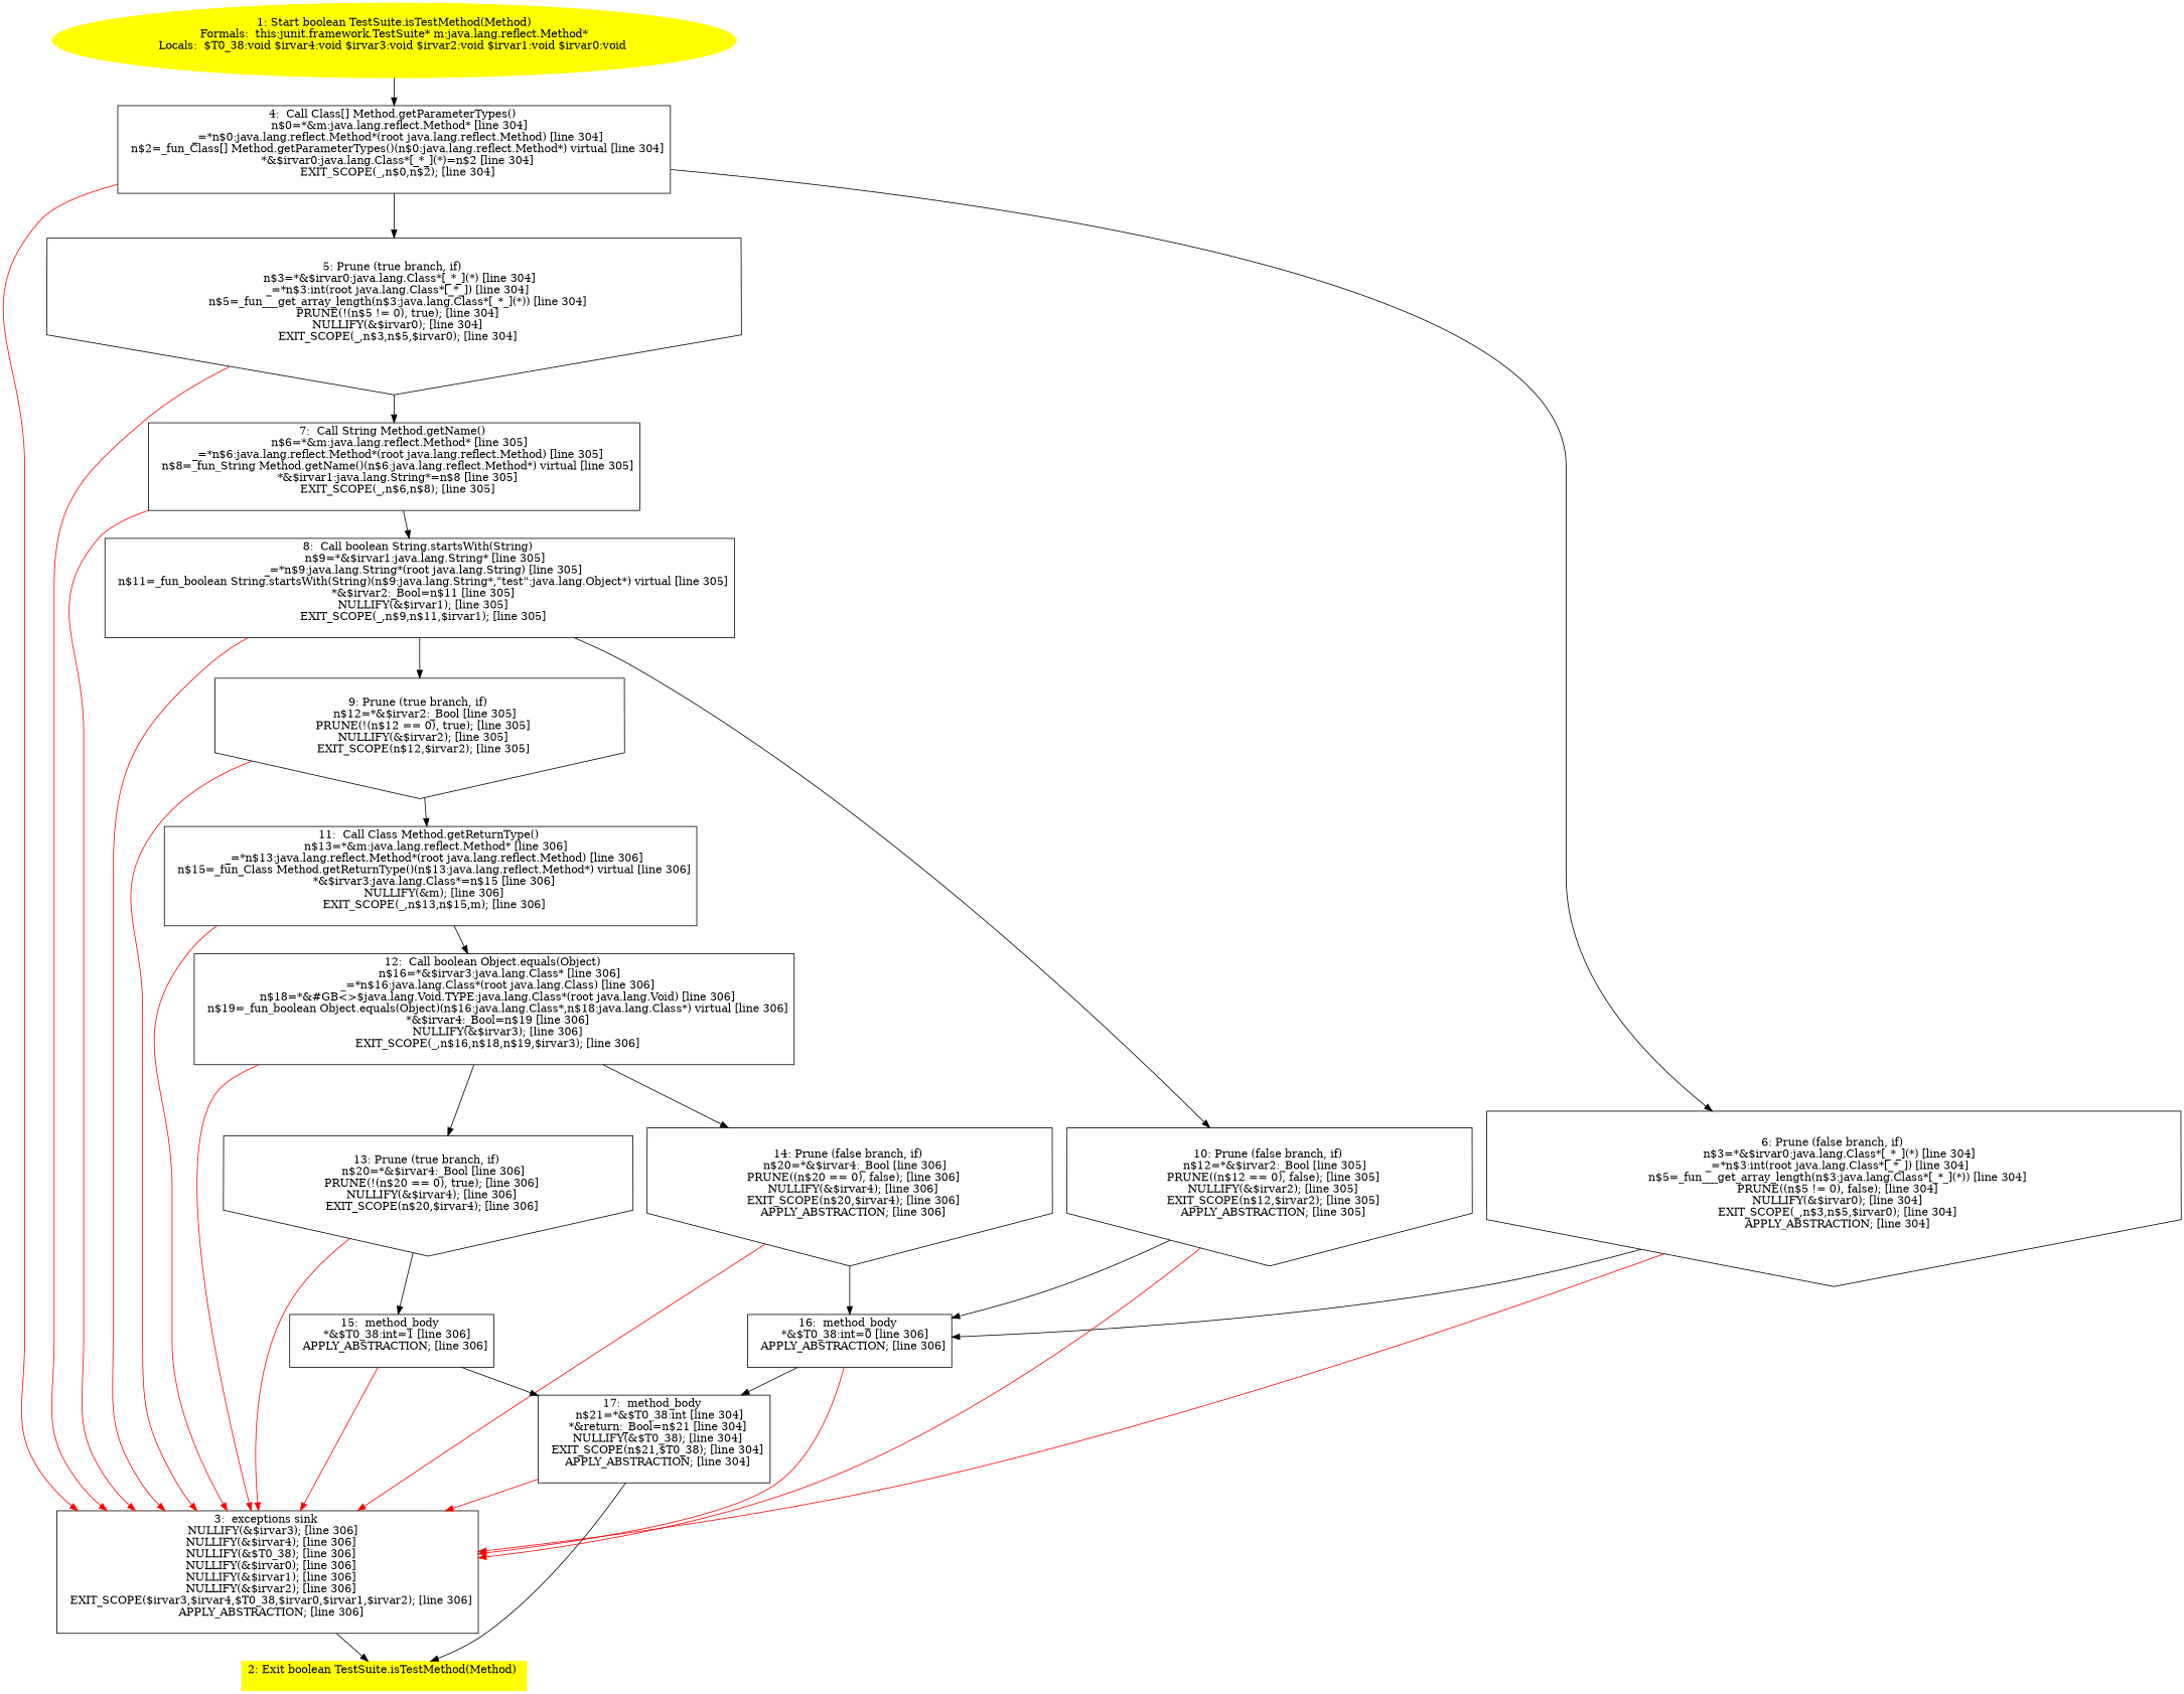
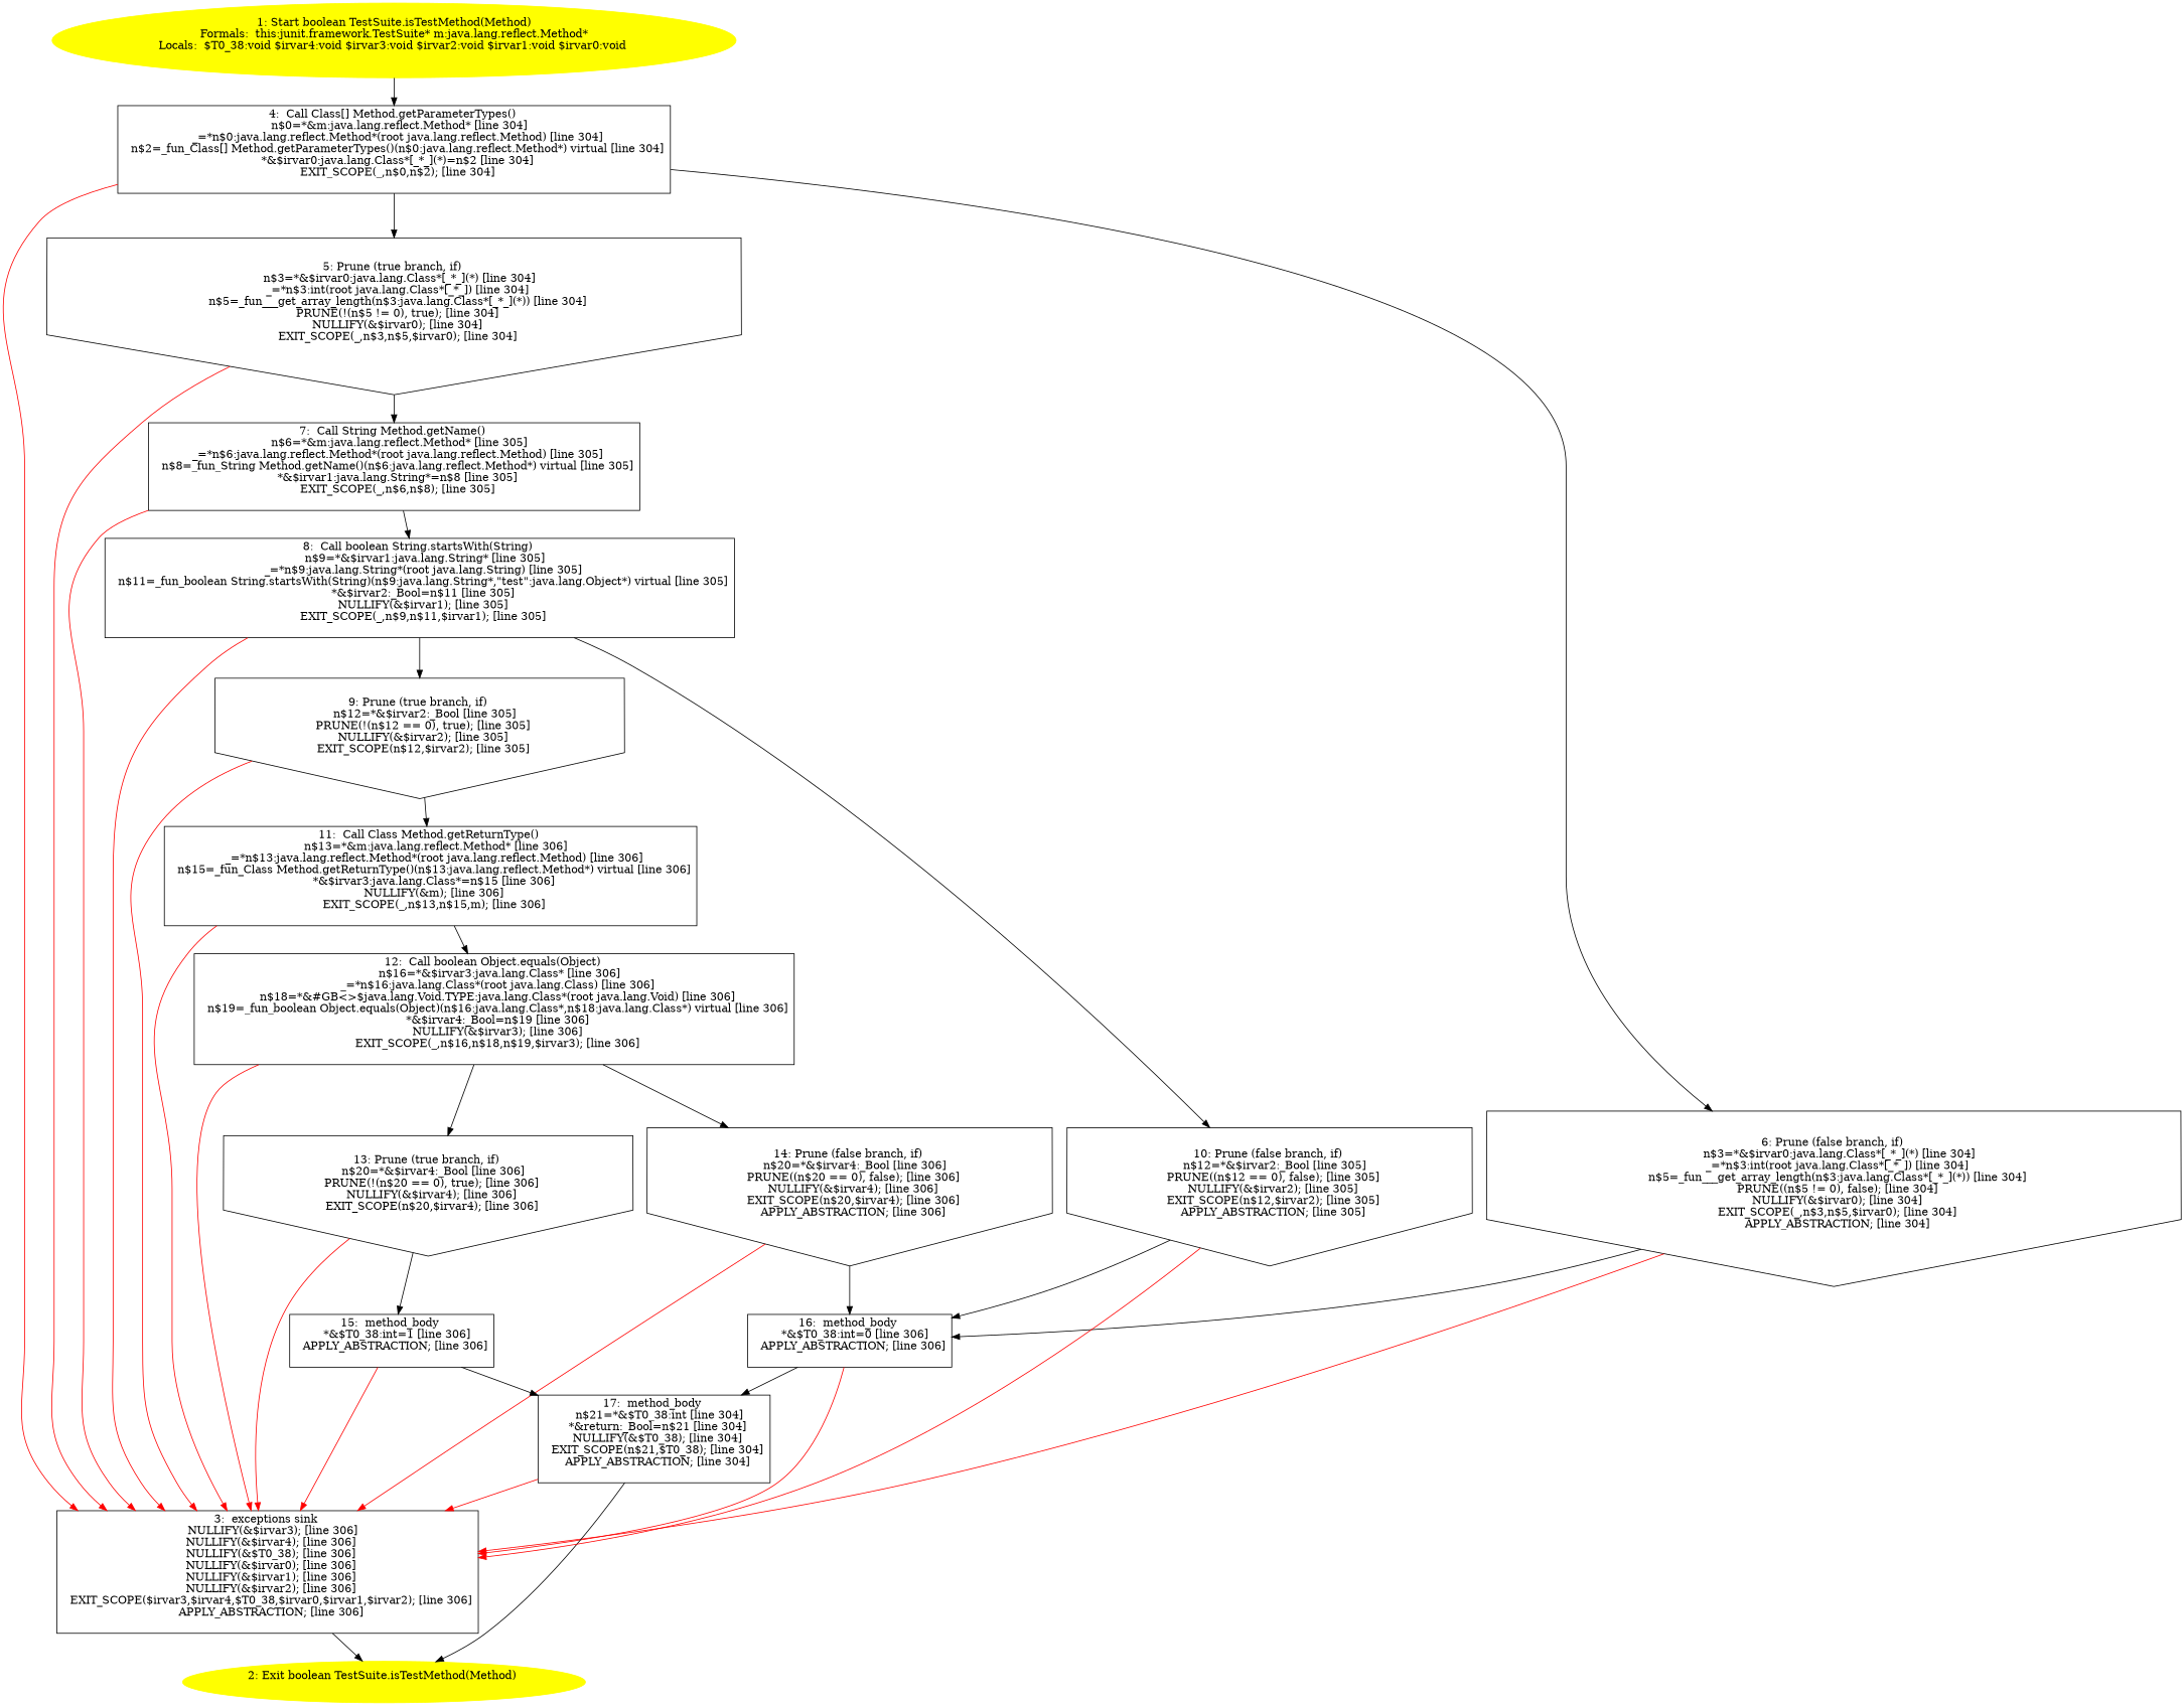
  digraph {
    node [shape=box]
    n1 [color=yellow label="1: Start boolean TestSuite.isTestMethod(Method)\nFormals:  this:junit.framework.TestSuite* m:java.lang.reflect.Method*\nLocals:  $T0_38:void $irvar4:void $irvar3:void $irvar2:void $irvar1:void $irvar0:void \n  " style=filled shape=""]
    n2 [label="4:  Call Class[] Method.getParameterTypes() \n   n$0=*&m:java.lang.reflect.Method* [line 304]\n  _=*n$0:java.lang.reflect.Method*(root java.lang.reflect.Method) [line 304]\n  n$2=_fun_Class[] Method.getParameterTypes()(n$0:java.lang.reflect.Method*) virtual [line 304]\n  *&$irvar0:java.lang.Class*[_*_](*)=n$2 [line 304]\n  EXIT_SCOPE(_,n$0,n$2); [line 304]\n "]
    n3 [label="3:  exceptions sink \n   NULLIFY(&$irvar3); [line 306]\n  NULLIFY(&$irvar4); [line 306]\n  NULLIFY(&$T0_38); [line 306]\n  NULLIFY(&$irvar0); [line 306]\n  NULLIFY(&$irvar1); [line 306]\n  NULLIFY(&$irvar2); [line 306]\n  EXIT_SCOPE($irvar3,$irvar4,$T0_38,$irvar0,$irvar1,$irvar2); [line 306]\n  APPLY_ABSTRACTION; [line 306]\n "]
    n4 [label="5: Prune (true branch, if) \n   n$3=*&$irvar0:java.lang.Class*[_*_](*) [line 304]\n  _=*n$3:int(root java.lang.Class*[_*_]) [line 304]\n  n$5=_fun___get_array_length(n$3:java.lang.Class*[_*_](*)) [line 304]\n  PRUNE(!(n$5 != 0), true); [line 304]\n  NULLIFY(&$irvar0); [line 304]\n  EXIT_SCOPE(_,n$3,n$5,$irvar0); [line 304]\n " shape=invhouse]
    n5 [label="6: Prune (false branch, if) \n   n$3=*&$irvar0:java.lang.Class*[_*_](*) [line 304]\n  _=*n$3:int(root java.lang.Class*[_*_]) [line 304]\n  n$5=_fun___get_array_length(n$3:java.lang.Class*[_*_](*)) [line 304]\n  PRUNE((n$5 != 0), false); [line 304]\n  NULLIFY(&$irvar0); [line 304]\n  EXIT_SCOPE(_,n$3,n$5,$irvar0); [line 304]\n  APPLY_ABSTRACTION; [line 304]\n " shape=invhouse]
-   n6 [color=yellow label="2: Exit boolean TestSuite.isTestMethod(Method) \n  " style=filled]
+   n6 [color=yellow label="2: Exit boolean TestSuite.isTestMethod(Method) \n  " style=filled shape=""]
    n7 [label="7:  Call String Method.getName() \n   n$6=*&m:java.lang.reflect.Method* [line 305]\n  _=*n$6:java.lang.reflect.Method*(root java.lang.reflect.Method) [line 305]\n  n$8=_fun_String Method.getName()(n$6:java.lang.reflect.Method*) virtual [line 305]\n  *&$irvar1:java.lang.String*=n$8 [line 305]\n  EXIT_SCOPE(_,n$6,n$8); [line 305]\n "]
    n8 [label="16:  method_body \n   *&$T0_38:int=0 [line 306]\n  APPLY_ABSTRACTION; [line 306]\n "]
    n9 [label="8:  Call boolean String.startsWith(String) \n   n$9=*&$irvar1:java.lang.String* [line 305]\n  _=*n$9:java.lang.String*(root java.lang.String) [line 305]\n  n$11=_fun_boolean String.startsWith(String)(n$9:java.lang.String*,\"test\":java.lang.Object*) virtual [line 305]\n  *&$irvar2:_Bool=n$11 [line 305]\n  NULLIFY(&$irvar1); [line 305]\n  EXIT_SCOPE(_,n$9,n$11,$irvar1); [line 305]\n "]
    n10 [label="17:  method_body \n   n$21=*&$T0_38:int [line 304]\n  *&return:_Bool=n$21 [line 304]\n  NULLIFY(&$T0_38); [line 304]\n  EXIT_SCOPE(n$21,$T0_38); [line 304]\n  APPLY_ABSTRACTION; [line 304]\n "]
    n11 [label="9: Prune (true branch, if) \n   n$12=*&$irvar2:_Bool [line 305]\n  PRUNE(!(n$12 == 0), true); [line 305]\n  NULLIFY(&$irvar2); [line 305]\n  EXIT_SCOPE(n$12,$irvar2); [line 305]\n " shape=invhouse]
    n12 [label="10: Prune (false branch, if) \n   n$12=*&$irvar2:_Bool [line 305]\n  PRUNE((n$12 == 0), false); [line 305]\n  NULLIFY(&$irvar2); [line 305]\n  EXIT_SCOPE(n$12,$irvar2); [line 305]\n  APPLY_ABSTRACTION; [line 305]\n " shape=invhouse]
    n13 [label="11:  Call Class Method.getReturnType() \n   n$13=*&m:java.lang.reflect.Method* [line 306]\n  _=*n$13:java.lang.reflect.Method*(root java.lang.reflect.Method) [line 306]\n  n$15=_fun_Class Method.getReturnType()(n$13:java.lang.reflect.Method*) virtual [line 306]\n  *&$irvar3:java.lang.Class*=n$15 [line 306]\n  NULLIFY(&m); [line 306]\n  EXIT_SCOPE(_,n$13,n$15,m); [line 306]\n "]
    n14 [label="12:  Call boolean Object.equals(Object) \n   n$16=*&$irvar3:java.lang.Class* [line 306]\n  _=*n$16:java.lang.Class*(root java.lang.Class) [line 306]\n  n$18=*&#GB<>$java.lang.Void.TYPE:java.lang.Class*(root java.lang.Void) [line 306]\n  n$19=_fun_boolean Object.equals(Object)(n$16:java.lang.Class*,n$18:java.lang.Class*) virtual [line 306]\n  *&$irvar4:_Bool=n$19 [line 306]\n  NULLIFY(&$irvar3); [line 306]\n  EXIT_SCOPE(_,n$16,n$18,n$19,$irvar3); [line 306]\n "]
    n15 [label="13: Prune (true branch, if) \n   n$20=*&$irvar4:_Bool [line 306]\n  PRUNE(!(n$20 == 0), true); [line 306]\n  NULLIFY(&$irvar4); [line 306]\n  EXIT_SCOPE(n$20,$irvar4); [line 306]\n " shape=invhouse]
    n16 [label="14: Prune (false branch, if) \n   n$20=*&$irvar4:_Bool [line 306]\n  PRUNE((n$20 == 0), false); [line 306]\n  NULLIFY(&$irvar4); [line 306]\n  EXIT_SCOPE(n$20,$irvar4); [line 306]\n  APPLY_ABSTRACTION; [line 306]\n " shape=invhouse]
    n17 [label="15:  method_body \n   *&$T0_38:int=1 [line 306]\n  APPLY_ABSTRACTION; [line 306]\n "]
    n1 -> n2
    n2 -> n3 [color=red]
    n2 -> n4
    n2 -> n5
    n3 -> n6
    n4 -> n3 [color=red]
    n4 -> n7
    n5 -> n3 [color=red]
    n5 -> n8
    n7 -> n3 [color=red]
    n7 -> n9
    n8 -> n3 [color=red]
    n8 -> n10
    n9 -> n3 [color=red]
    n9 -> n11
    n9 -> n12
    n10 -> n3 [color=red]
    n10 -> n6
    n11 -> n3 [color=red]
    n11 -> n13
    n12 -> n3 [color=red]
    n12 -> n8
    n13 -> n3 [color=red]
    n13 -> n14
    n14 -> n3 [color=red]
    n14 -> n15
    n14 -> n16
    n15 -> n3 [color=red]
    n15 -> n17
    n16 -> n3 [color=red]
    n16 -> n8
    n17 -> n3 [color=red]
    n17 -> n10
  }
